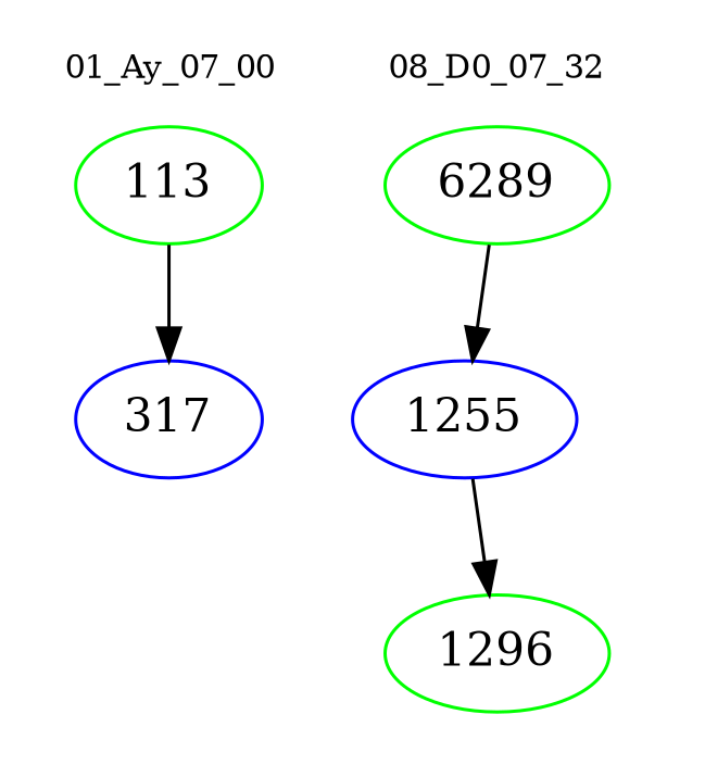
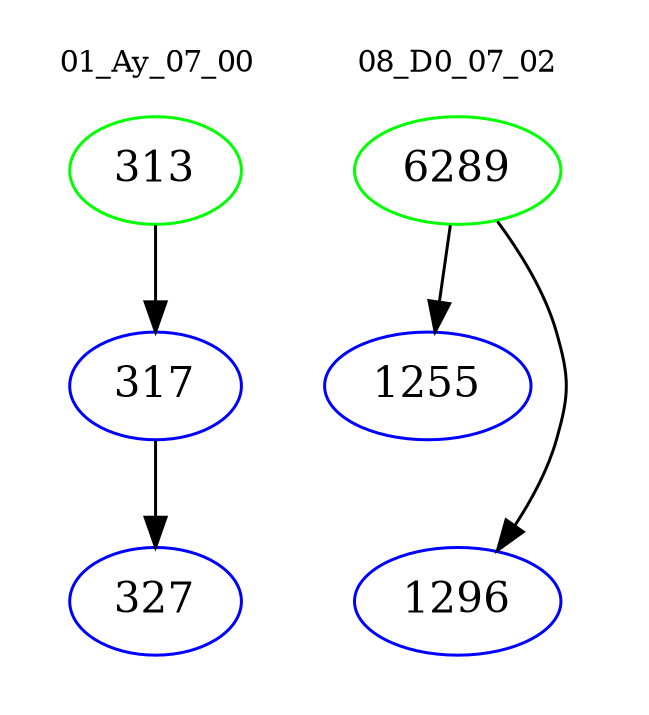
  digraph {
    node [color=blue]
    edge [color=black]
-   n1 [color=green label=113]
+   n1 [color=green label=313]
    n2 [label=317]
+   n3 [label=327]
    n4 [color=green label=6289]
    n5 [label=1255]
-   n6 [color=green label=1296]
+   n6 [label=1296]
    subgraph cluster_1 {
      color=white
      fontsize=10
      label="01_Ay_07_00"
      n1
      n2
+     n3
    }
    subgraph cluster_2 {
      color=white
      fontsize=10
-     label="08_D0_07_32"
+     label="08_D0_07_02"
      n4
      n5
      n6
    }
    n1 -> n2
+   n2 -> n3
    n4 -> n5
-   n5 -> n6
+   n4 -> n6
  }
